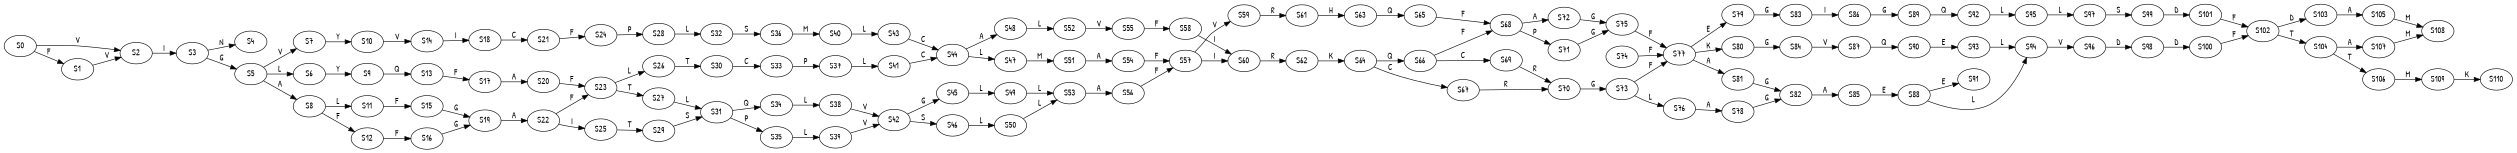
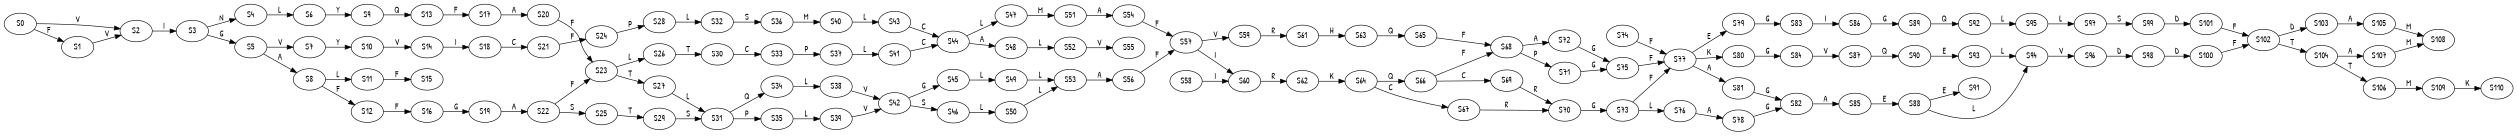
  strict digraph {
    fontname="Patrick Hand"
    rankdir=LR
    node [fontname="Patrick Hand"]
    edge [fontname="Patrick Hand"]
    S0
    S1
    S2
    S3
    S4
    S5
    S6
    S7
    S8
    S9
    S10
    S11
    S12
    S13
    S14
    S15
    S16
    S17
    S18
    S19
    S20
    S21
    S22
    S23
    S24
    S25
    S26
    S27
    S28
    S29
    S30
    S31
    S32
    S33
    S34
    S35
    S36
    S37
    S38
    S39
    S40
    S41
    S42
    S43
    S44
    S45
    S46
    S47
    S48
    S49
    S50
    S51
    S52
    S53
    S54
    S55
    S56
    S57
    S58
    S59
    S60
    S61
    S62
    S63
    S64
    S65
    S66
    S67
    S68
    S69
    S70
    S71
    S72
    S73
    S75
    S76
    S77
    S74
    S78
    S79
    S80
    S81
    S82
    S83
    S84
    S85
    S86
    S87
    S88
    S89
    S90
    S91
    S94
    S92
    S93
    S95
    S96
    S97
    S98
    S99
    S100
    S101
    S102
    S103
    S104
    S105
    S106
    S107
    S108
    S109
    S110
    S0 -> S1 [label=F]
    S0 -> S2 [label=V]
    S1 -> S2 [label=V]
    S2 -> S3 [label=I]
    S3 -> S4 [label=N]
    S3 -> S5 [label=G]
-   S5 -> S6 [label=L]
+   S4 -> S6 [label=L]
    S5 -> S7 [label=V]
    S5 -> S8 [label=A]
    S6 -> S9 [label=Y]
    S7 -> S10 [label=Y]
    S8 -> S11 [label=L]
    S8 -> S12 [label=F]
    S9 -> S13 [label=Q]
    S10 -> S14 [label=V]
    S11 -> S15 [label=F]
    S12 -> S16 [label=F]
    S13 -> S17 [label=F]
    S14 -> S18 [label=I]
-   S15 -> S19 [label=G]
    S16 -> S19 [label=G]
    S17 -> S20 [label=A]
    S18 -> S21 [label=C]
    S19 -> S22 [label=A]
    S20 -> S23 [label=F]
    S21 -> S24 [label=F]
    S22 -> S23 [label=F]
-   S22 -> S25 [label=I]
+   S22 -> S25 [label=S]
    S23 -> S26 [label=L]
    S23 -> S27 [label=T]
    S24 -> S28 [label=P]
    S25 -> S29 [label=T]
    S26 -> S30 [label=T]
    S27 -> S31 [label=L]
    S28 -> S32 [label=L]
    S29 -> S31 [label=S]
    S30 -> S33 [label=C]
    S31 -> S34 [label=Q]
    S31 -> S35 [label=P]
    S32 -> S36 [label=S]
    S33 -> S37 [label=P]
    S34 -> S38 [label=L]
    S35 -> S39 [label=L]
    S36 -> S40 [label=M]
    S37 -> S41 [label=L]
    S38 -> S42 [label=V]
    S39 -> S42 [label=V]
    S40 -> S43 [label=L]
    S41 -> S44 [label=C]
    S42 -> S45 [label=G]
    S42 -> S46 [label=S]
    S43 -> S44 [label=C]
    S44 -> S47 [label=L]
    S44 -> S48 [label=A]
    S45 -> S49 [label=L]
    S46 -> S50 [label=L]
    S47 -> S51 [label=M]
    S48 -> S52 [label=L]
    S49 -> S53 [label=L]
    S50 -> S53 [label=L]
    S51 -> S54 [label=A]
    S52 -> S55 [label=V]
    S53 -> S56 [label=A]
    S54 -> S57 [label=F]
-   S55 -> S58 [label=F]
    S56 -> S57 [label=F]
    S57 -> S59 [label=V]
    S57 -> S60 [label=I]
    S58 -> S60 [label=I]
    S59 -> S61 [label=R]
    S60 -> S62 [label=R]
    S61 -> S63 [label=H]
    S62 -> S64 [label=K]
    S63 -> S65 [label=Q]
    S64 -> S66 [label=Q]
    S64 -> S67 [label=C]
    S65 -> S68 [label=F]
    S66 -> S68 [label=F]
    S66 -> S69 [label=C]
    S67 -> S70 [label=R]
    S68 -> S71 [label=P]
    S68 -> S72 [label=A]
    S69 -> S70 [label=R]
    S70 -> S73 [label=G]
    S71 -> S75 [label=G]
    S72 -> S75 [label=G]
    S73 -> S76 [label=L]
    S73 -> S77 [label=F]
    S75 -> S77 [label=F]
    S76 -> S78 [label=A]
    S77 -> S79 [label=E]
    S77 -> S80 [label=K]
    S77 -> S81 [label=A]
    S74 -> S77 [label=F]
    S78 -> S82 [label=G]
    S79 -> S83 [label=G]
    S80 -> S84 [label=G]
    S81 -> S82 [label=G]
    S82 -> S85 [label=A]
    S83 -> S86 [label=I]
    S84 -> S87 [label=V]
    S85 -> S88 [label=E]
    S86 -> S89 [label=G]
    S87 -> S90 [label=Q]
    S88 -> S91 [label=E]
    S88 -> S94 [label=L]
    S89 -> S92 [label=Q]
    S90 -> S93 [label=E]
    S94 -> S96 [label=V]
    S92 -> S95 [label=L]
    S93 -> S94 [label=L]
    S95 -> S97 [label=L]
    S96 -> S98 [label=D]
    S97 -> S99 [label=S]
    S98 -> S100 [label=D]
    S99 -> S101 [label=D]
    S100 -> S102 [label=F]
    S101 -> S102 [label=F]
    S102 -> S103 [label=D]
    S102 -> S104 [label=T]
    S103 -> S105 [label=A]
    S104 -> S106 [label=T]
    S104 -> S107 [label=A]
    S105 -> S108 [label=M]
    S106 -> S109 [label=M]
    S107 -> S108 [label=M]
    S109 -> S110 [label=K]
  }
